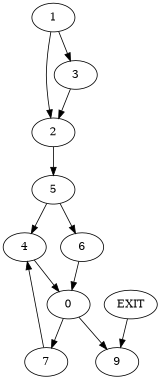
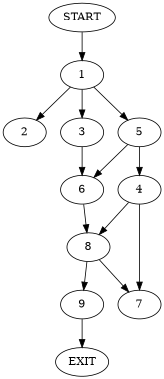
  digraph {
    fontname="DejaVu Serif"
    node [fontname="DejaVu Serif"]
    edge [fontname="DejaVu Serif"]
+   n1 [label=START]
    1
    2
    3
    n5 [label=EXIT]
    5
    4
    7
-   8 [label=0]
+   8
    6
    9
+   n1 -> 1
    1 -> 2
    1 -> 3
-   2 -> 5
-   3 -> 2
+   1 -> 5
+   3 -> 6
    5 -> 4
    5 -> 6
-   7 -> 4
+   4 -> 7
    4 -> 8
    8 -> 7
    8 -> 9
    6 -> 8
-   n5 -> 9
+   9 -> n5
  }
